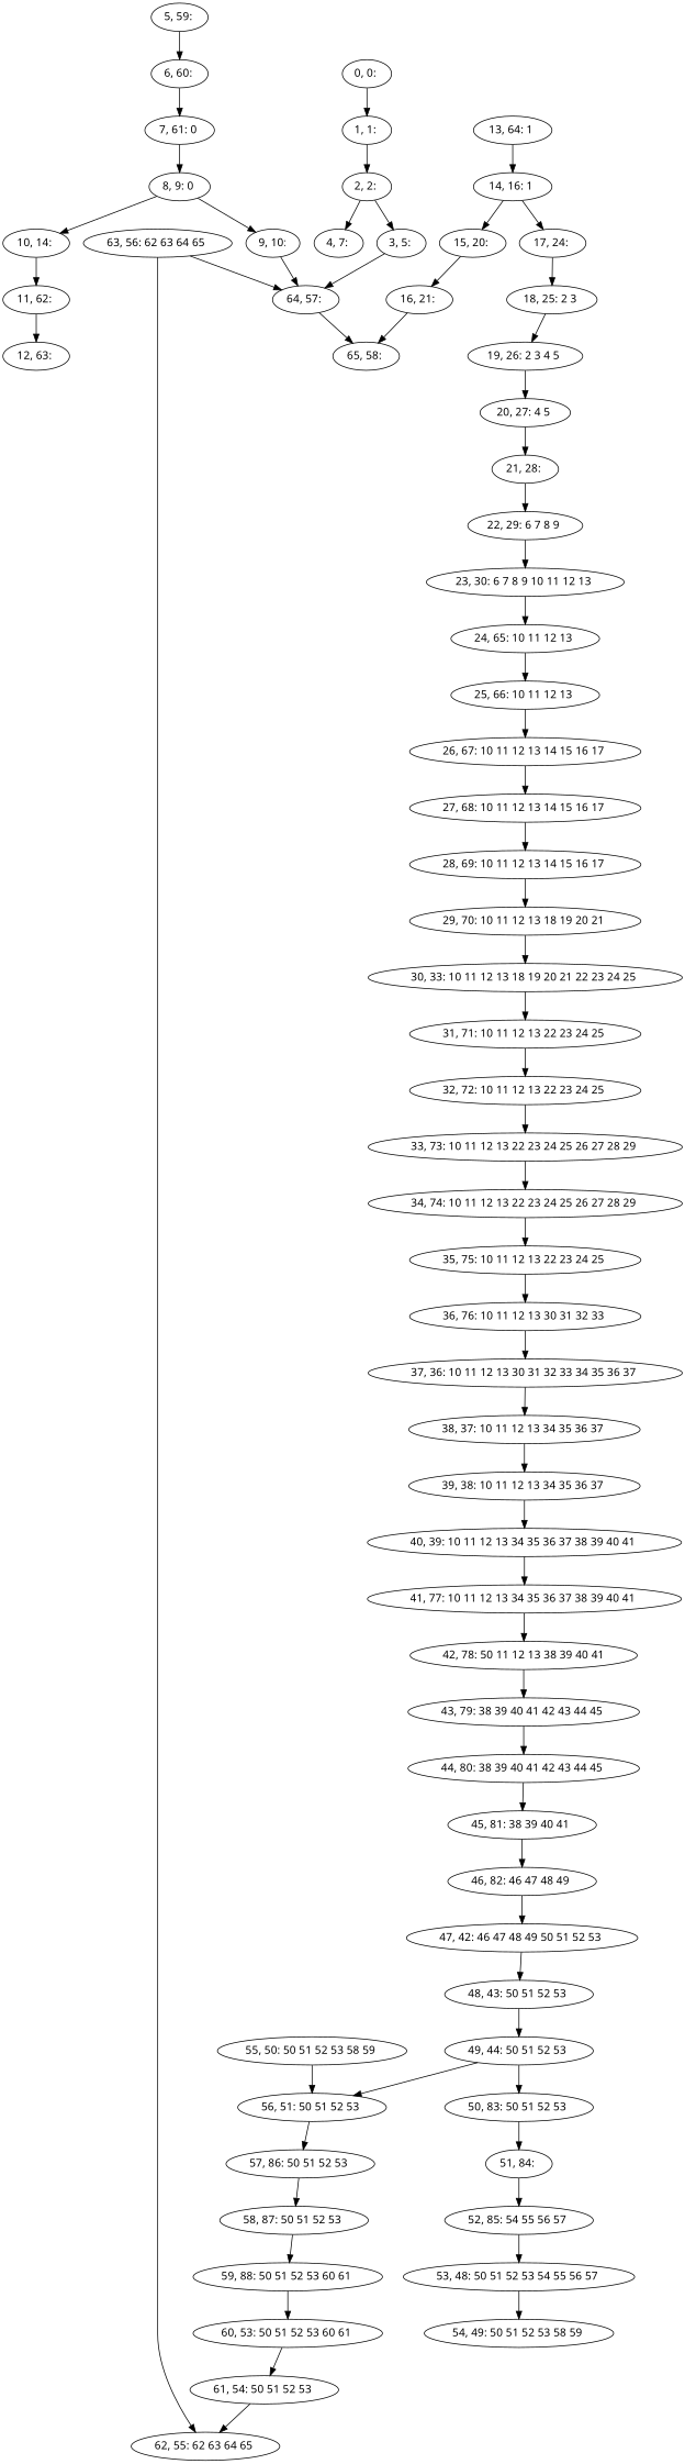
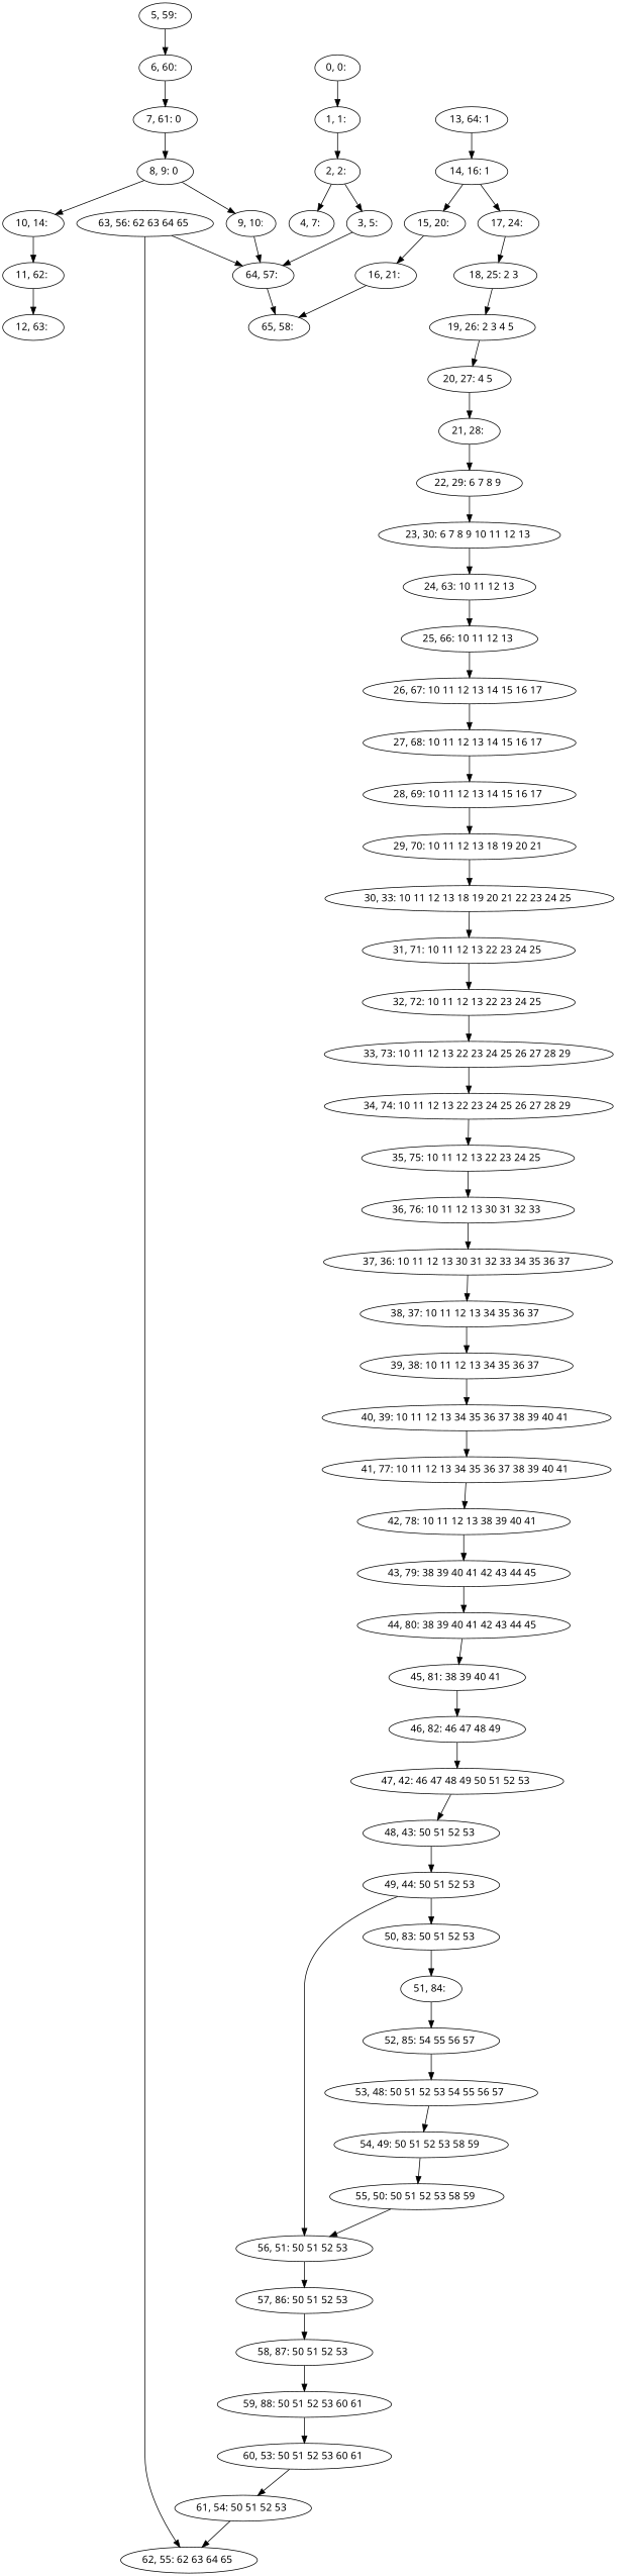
  digraph {
    fontname="Noto Sans"
    node [fontname="Noto Sans"]
    edge [fontname="Noto Sans"]
    n1 [label="0, 0: "]
    n2 [label="1, 1: "]
    n3 [label="2, 2: "]
    n4 [label="3, 5: "]
    n5 [label="4, 7: "]
    n6 [label="64, 57: "]
    n7 [label="65, 58: "]
    n8 [label="5, 59: "]
    n9 [label="6, 60: "]
    n10 [label="7, 61: 0 "]
    n11 [label="8, 9: 0 "]
    n12 [label="9, 10:"]
    n13 [label="10, 14: "]
    n14 [label="11, 62: "]
    n15 [label="12, 63: "]
    n16 [label="13, 64: 1 "]
    n17 [label="14, 16: 1 "]
    n18 [label="15, 20: "]
    n19 [label="17, 24: "]
    n20 [label="16, 21: "]
    n21 [label="18, 25: 2 3 "]
    n22 [label="19, 26: 2 3 4 5 "]
    n23 [label="20, 27: 4 5 "]
    n24 [label="21, 28: "]
    n25 [label="22, 29: 6 7 8 9 "]
    n26 [label="23, 30: 6 7 8 9 10 11 12 13 "]
-   n27 [label="24, 65: 10 11 12 13 "]
+   n27 [label="24, 63: 10 11 12 13"]
    n28 [label="25, 66: 10 11 12 13 "]
    n29 [label="26, 67: 10 11 12 13 14 15 16 17 "]
    n30 [label="27, 68: 10 11 12 13 14 15 16 17 "]
    n31 [label="28, 69: 10 11 12 13 14 15 16 17 "]
    n32 [label="29, 70: 10 11 12 13 18 19 20 21 "]
    n33 [label="30, 33: 10 11 12 13 18 19 20 21 22 23 24 25 "]
    n34 [label="31, 71: 10 11 12 13 22 23 24 25 "]
    n35 [label="32, 72: 10 11 12 13 22 23 24 25 "]
    n36 [label="33, 73: 10 11 12 13 22 23 24 25 26 27 28 29 "]
    n37 [label="34, 74: 10 11 12 13 22 23 24 25 26 27 28 29 "]
    n38 [label="35, 75: 10 11 12 13 22 23 24 25 "]
    n39 [label="36, 76: 10 11 12 13 30 31 32 33 "]
    n40 [label="37, 36: 10 11 12 13 30 31 32 33 34 35 36 37 "]
    n41 [label="38, 37: 10 11 12 13 34 35 36 37 "]
    n42 [label="39, 38: 10 11 12 13 34 35 36 37 "]
    n43 [label="40, 39: 10 11 12 13 34 35 36 37 38 39 40 41 "]
    n44 [label="41, 77: 10 11 12 13 34 35 36 37 38 39 40 41 "]
-   n45 [label="42, 78: 50 11 12 13 38 39 40 41"]
+   n45 [label="42, 78: 10 11 12 13 38 39 40 41 "]
    n46 [label="43, 79: 38 39 40 41 42 43 44 45 "]
    n47 [label="44, 80: 38 39 40 41 42 43 44 45 "]
    n48 [label="45, 81: 38 39 40 41 "]
    n49 [label="46, 82: 46 47 48 49 "]
    n50 [label="47, 42: 46 47 48 49 50 51 52 53 "]
    n51 [label="48, 43: 50 51 52 53 "]
    n52 [label="49, 44: 50 51 52 53 "]
    n53 [label="50, 83: 50 51 52 53 "]
    n54 [label="56, 51: 50 51 52 53 "]
    n55 [label="51, 84: "]
    n56 [label="57, 86: 50 51 52 53 "]
    n57 [label="52, 85: 54 55 56 57 "]
    n58 [label="53, 48: 50 51 52 53 54 55 56 57 "]
    n59 [label="54, 49: 50 51 52 53 58 59 "]
    n60 [label="55, 50: 50 51 52 53 58 59 "]
    n61 [label="58, 87: 50 51 52 53 "]
    n62 [label="59, 88: 50 51 52 53 60 61 "]
    n63 [label="60, 53: 50 51 52 53 60 61 "]
    n64 [label="61, 54: 50 51 52 53 "]
    n65 [label="62, 55: 62 63 64 65 "]
    n66 [label="63, 56: 62 63 64 65 "]
    n1 -> n2
    n2 -> n3
    n3 -> n4
    n3 -> n5
    n4 -> n6
    n6 -> n7
    n8 -> n9
    n9 -> n10
    n10 -> n11
    n11 -> n12
    n11 -> n13
    n12 -> n6
    n13 -> n14
    n14 -> n15
    n16 -> n17
    n17 -> n18
    n17 -> n19
    n18 -> n20
    n19 -> n21
    n20 -> n7
    n21 -> n22
    n22 -> n23
    n23 -> n24
    n24 -> n25
    n25 -> n26
    n26 -> n27
    n27 -> n28
    n28 -> n29
    n29 -> n30
    n30 -> n31
    n31 -> n32
    n32 -> n33
    n33 -> n34
    n34 -> n35
    n35 -> n36
    n36 -> n37
    n37 -> n38
    n38 -> n39
    n39 -> n40
    n40 -> n41
    n41 -> n42
    n42 -> n43
    n43 -> n44
    n44 -> n45
    n45 -> n46
    n46 -> n47
    n47 -> n48
    n48 -> n49
    n49 -> n50
    n50 -> n51
    n51 -> n52
    n52 -> n53
    n52 -> n54
    n53 -> n55
    n54 -> n56
    n55 -> n57
    n56 -> n61
    n57 -> n58
    n58 -> n59
+   n59 -> n60
    n60 -> n54
    n61 -> n62
    n62 -> n63
    n63 -> n64
    n64 -> n65
    n66 -> n6
    n66 -> n65
  }
